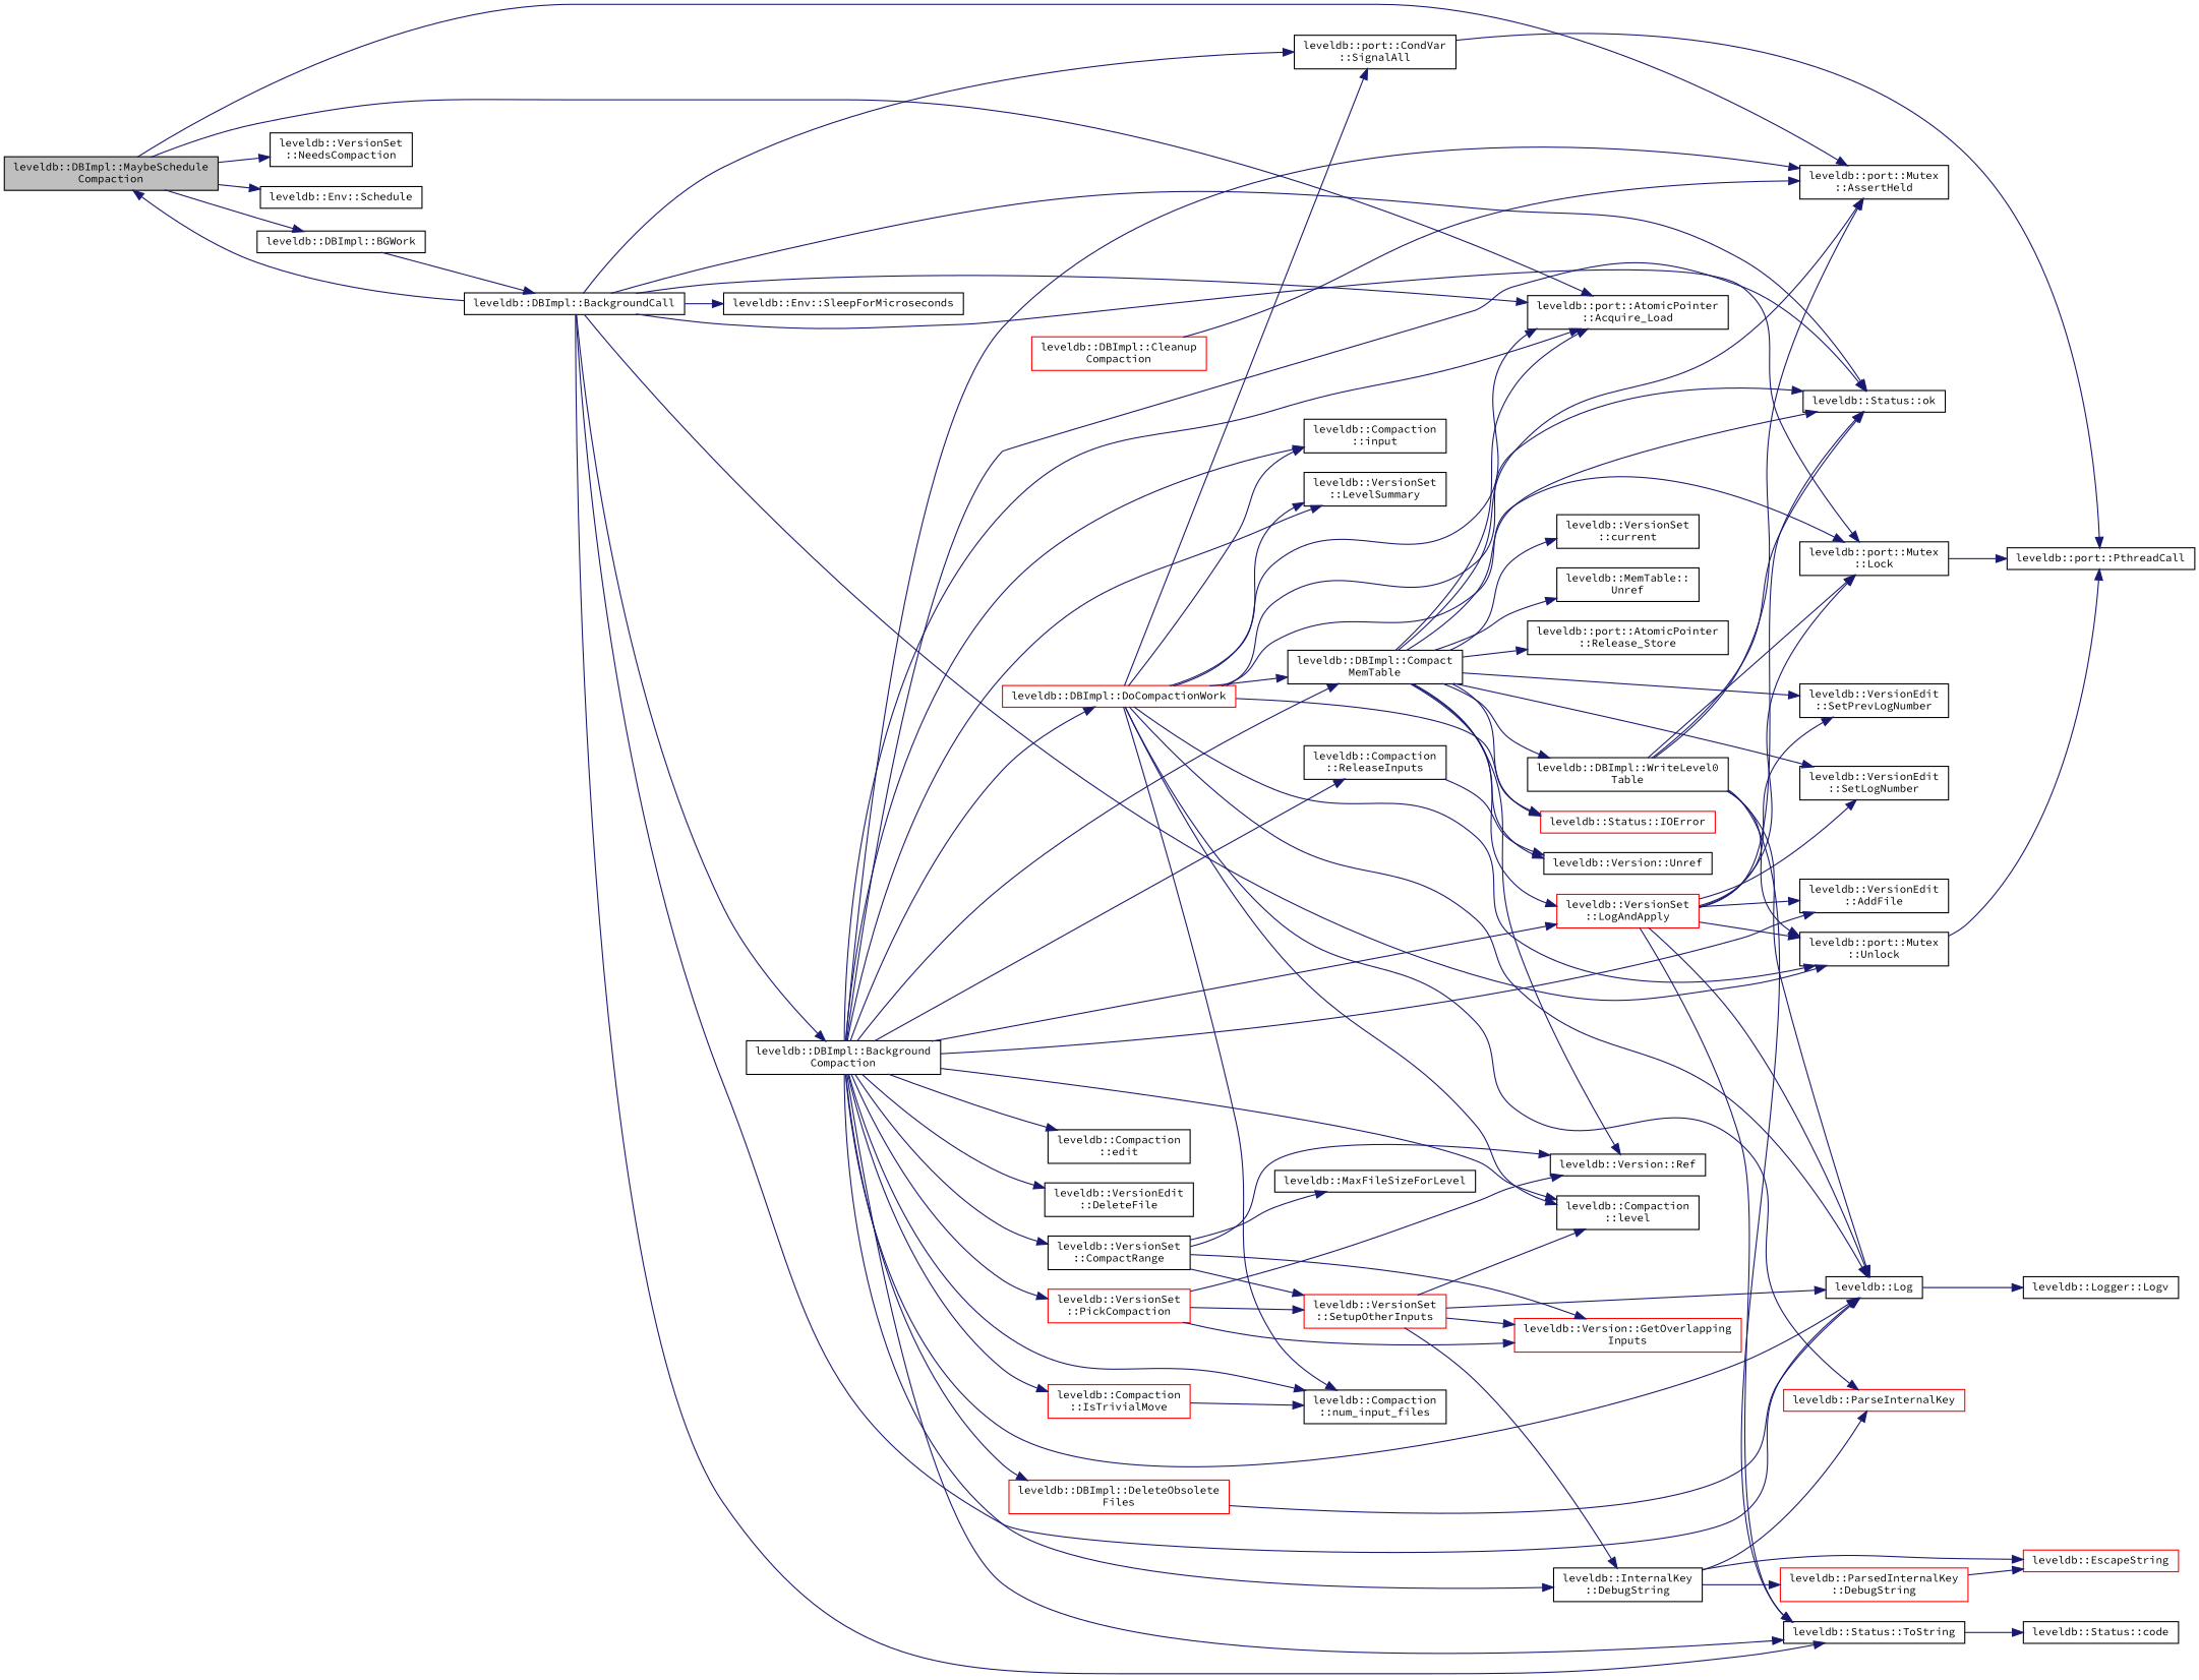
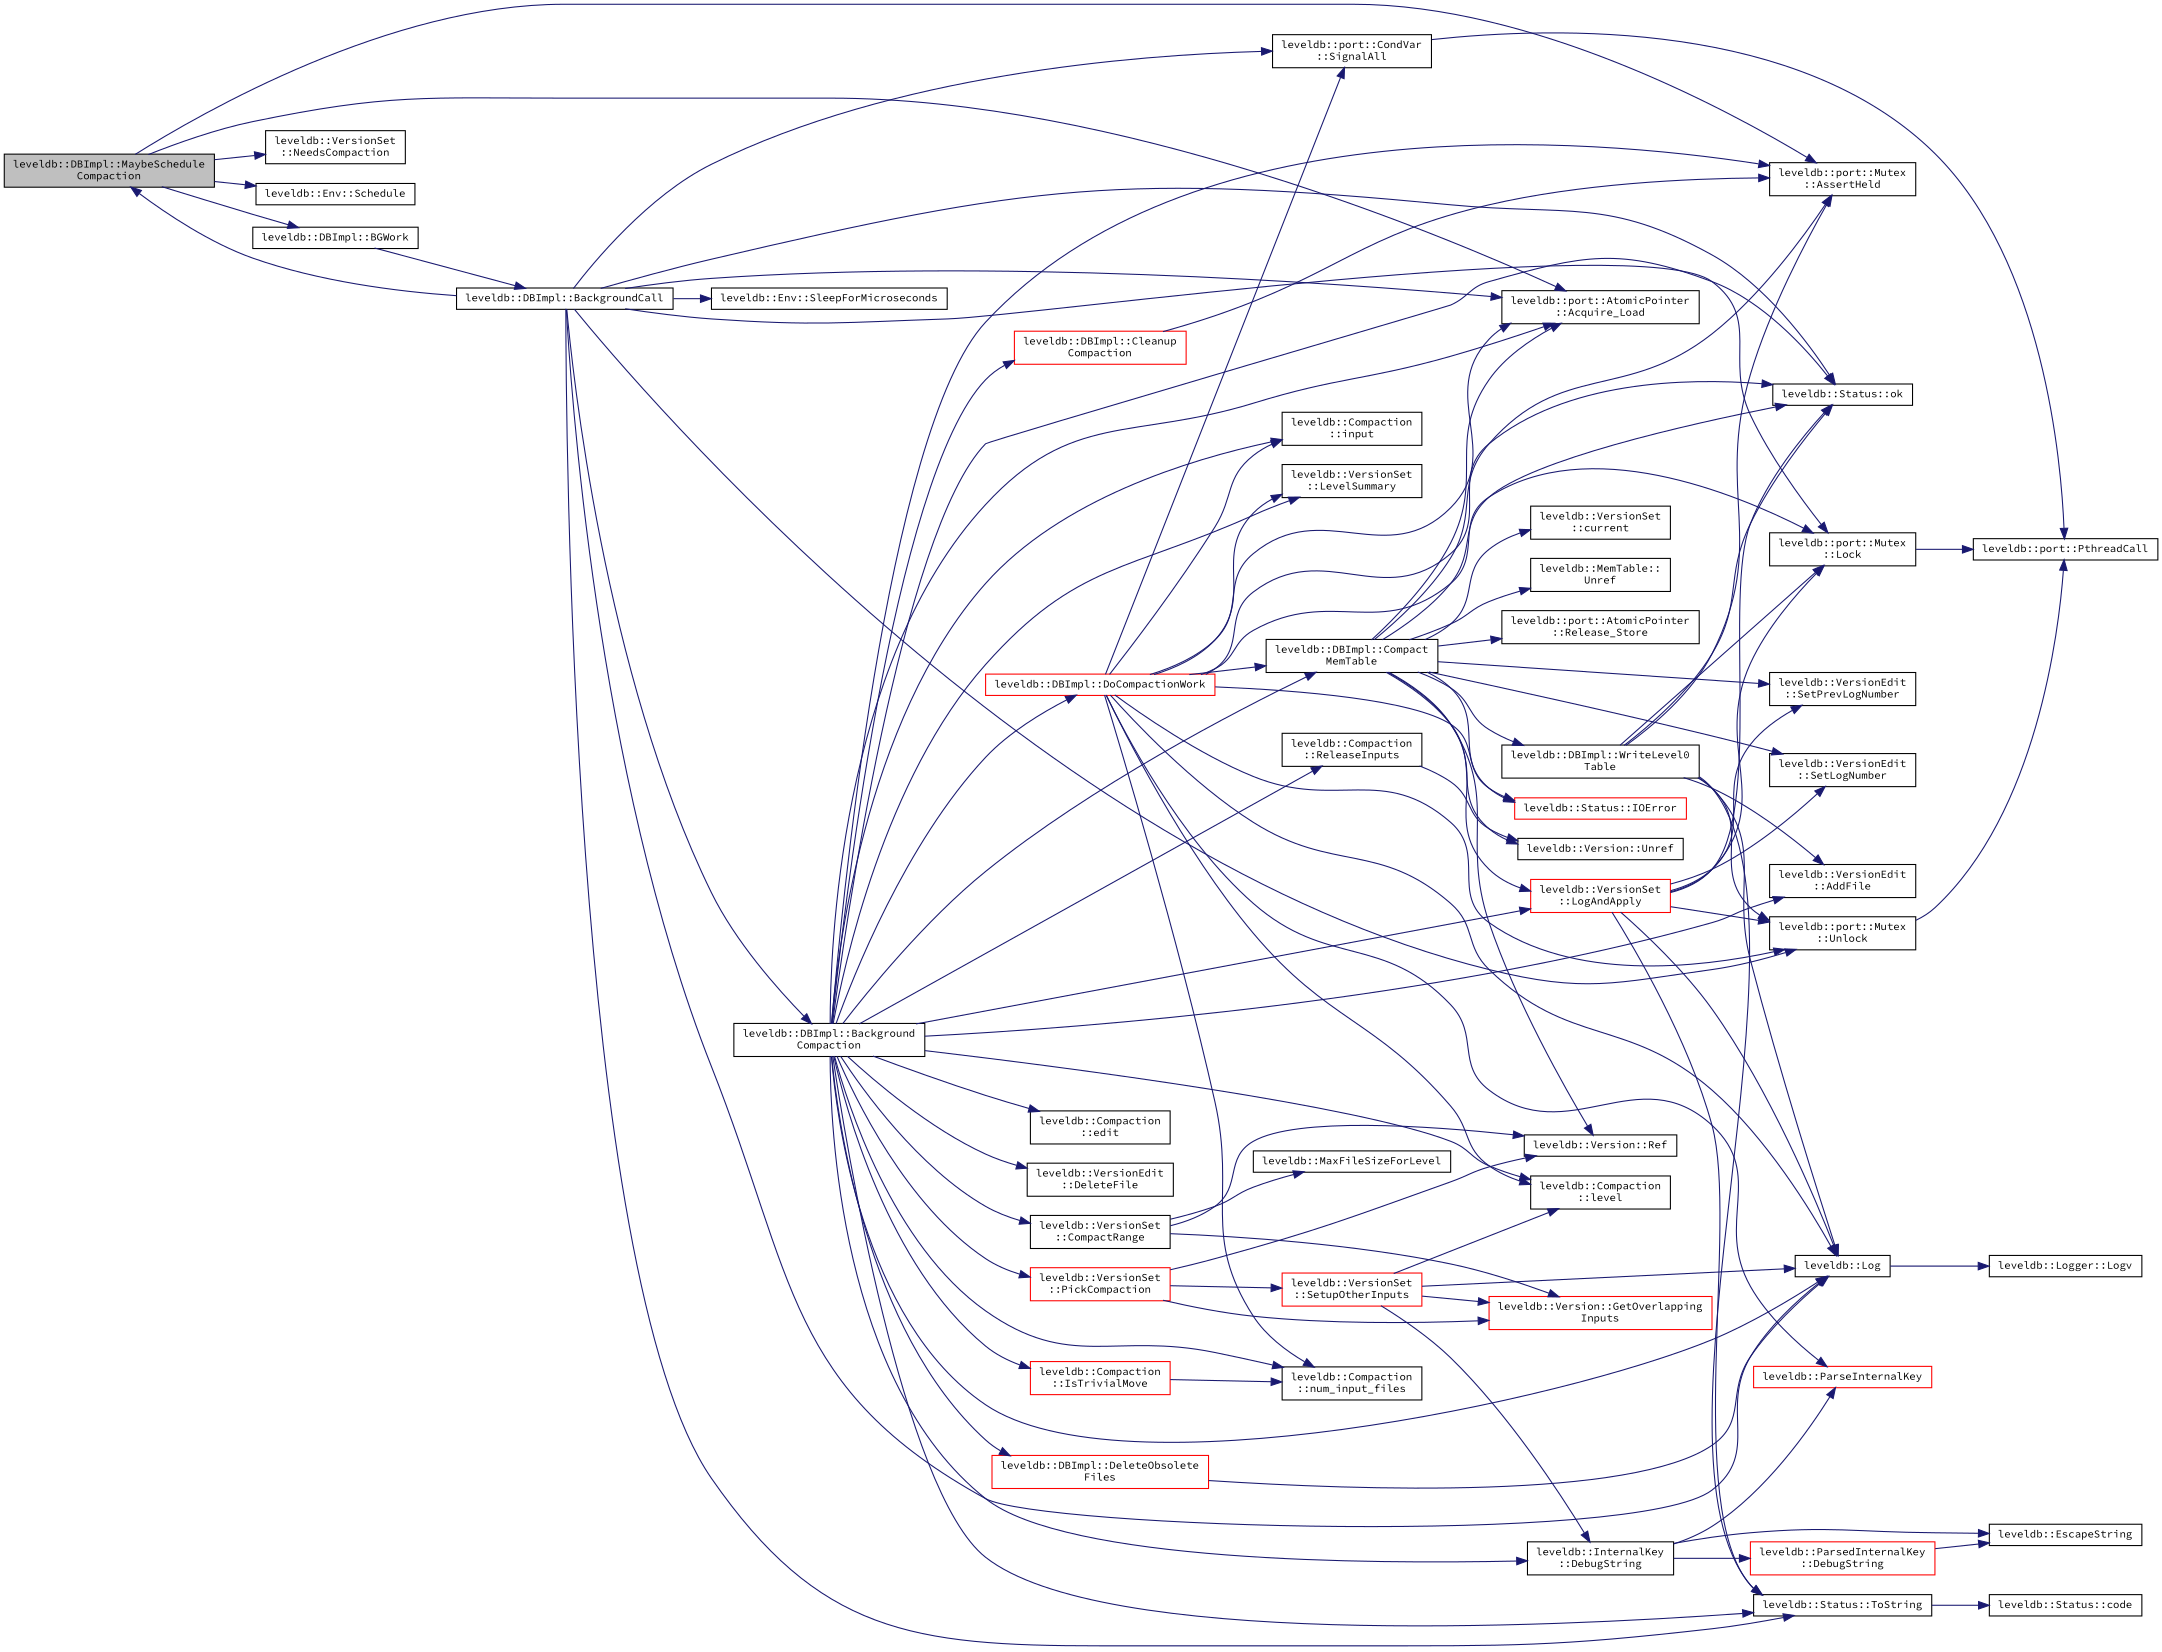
  digraph {
    fontname="Source Code Pro"
    rankdir=LR
    node [color=black fillcolor=white fontname="Source Code Pro" fontsize=10 shape=record style=filled]
    edge [color=midnightblue fontname="Source Code Pro" fontsize=10 labelfontname=Helvetica labelfontsize=10 style=solid]
    n1 [fillcolor=grey75 fontcolor=black height=0.2 label="leveldb::DBImpl::MaybeSchedule\lCompaction" width=0.4]
    n2 [height=0.2 label="leveldb::port::Mutex\l::AssertHeld" width=0.4]
    n3 [height=0.2 label="leveldb::port::AtomicPointer\l::Acquire_Load" width=0.4]
    n4 [height=0.2 label="leveldb::VersionSet\l::NeedsCompaction" width=0.4]
    n5 [height=0.2 label="leveldb::Env::Schedule" width=0.4]
    n6 [height=0.2 label="leveldb::DBImpl::BGWork" width=0.4]
    n7 [height=0.2 label="leveldb::DBImpl::BackgroundCall" width=0.4]
    n8 [height=0.2 label="leveldb::DBImpl::Background\lCompaction" width=0.4]
    n9 [height=0.2 label="leveldb::Log" width=0.4]
    n10 [height=0.2 label="leveldb::port::Mutex\l::Unlock" width=0.4]
    n11 [height=0.2 label="leveldb::port::Mutex\l::Lock" width=0.4]
    n12 [height=0.2 label="leveldb::Status::ToString" width=0.4]
    n13 [height=0.2 label="leveldb::Status::ok" width=0.4]
    n14 [height=0.2 label="leveldb::port::CondVar\l::SignalAll" width=0.4]
    n15 [height=0.2 label="leveldb::Env::SleepForMicroseconds" width=0.4]
    n16 [height=0.2 label="leveldb::DBImpl::Compact\lMemTable" width=0.4]
    n17 [height=0.2 label="leveldb::VersionEdit\l::AddFile" width=0.4]
    n18 [color=red height=0.2 label="leveldb::VersionSet\l::LogAndApply" width=0.4]
    n19 [color=red height=0.2 label="leveldb::DBImpl::DeleteObsolete\lFiles" width=0.4]
    n20 [height=0.2 label="leveldb::VersionSet\l::CompactRange" width=0.4]
    n21 [height=0.2 label="leveldb::Compaction\l::level" width=0.4]
    n22 [height=0.2 label="leveldb::InternalKey\l::DebugString" width=0.4]
    n23 [height=0.2 label="leveldb::Compaction\l::input" width=0.4]
    n24 [height=0.2 label="leveldb::Compaction\l::num_input_files" width=0.4]
    n25 [color=red height=0.2 label="leveldb::VersionSet\l::PickCompaction" width=0.4]
    n26 [color=red height=0.2 label="leveldb::Compaction\l::IsTrivialMove" width=0.4]
    n27 [height=0.2 label="leveldb::Compaction\l::edit" width=0.4]
    n28 [height=0.2 label="leveldb::VersionEdit\l::DeleteFile" width=0.4]
    n29 [height=0.2 label="leveldb::VersionSet\l::LevelSummary" width=0.4]
    n30 [color=red height=0.2 label="leveldb::DBImpl::DoCompactionWork" width=0.4]
    n31 [color=red height=0.2 label="leveldb::DBImpl::Cleanup\lCompaction" width=0.4]
    n32 [height=0.2 label="leveldb::Compaction\l::ReleaseInputs" width=0.4]
    n33 [height=0.2 label="leveldb::Logger::Logv" width=0.4]
    n34 [height=0.2 label="leveldb::port::PthreadCall" width=0.4]
    n35 [height=0.2 label="leveldb::Status::code" width=0.4]
    n36 [height=0.2 label="leveldb::VersionSet\l::current" width=0.4]
    n37 [height=0.2 label="leveldb::Version::Ref" width=0.4]
    n38 [height=0.2 label="leveldb::DBImpl::WriteLevel0\lTable" width=0.4]
    n39 [height=0.2 label="leveldb::Version::Unref" width=0.4]
    n40 [color=red height=0.2 label="leveldb::Status::IOError" width=0.4]
    n41 [height=0.2 label="leveldb::VersionEdit\l::SetPrevLogNumber" width=0.4]
    n42 [height=0.2 label="leveldb::VersionEdit\l::SetLogNumber" width=0.4]
    n43 [height=0.2 label="leveldb::MemTable::\lUnref" width=0.4]
    n44 [height=0.2 label="leveldb::port::AtomicPointer\l::Release_Store" width=0.4]
    n45 [color=red height=0.2 label="leveldb::Version::GetOverlapping\lInputs" width=0.4]
    n46 [height=0.2 label="leveldb::MaxFileSizeForLevel" width=0.4]
    n47 [color=red height=0.2 label="leveldb::VersionSet\l::SetupOtherInputs" width=0.4]
    n48 [color=red height=0.2 label="leveldb::ParseInternalKey" width=0.4]
    n49 [color=red height=0.2 label="leveldb::ParsedInternalKey\l::DebugString" width=0.4]
-   n50 [color=red height=0.2 label="leveldb::EscapeString" width=0.4]
+   n50 [height=0.2 label="leveldb::EscapeString" width=0.4]
    n1 -> n2
    n1 -> n3
    n1 -> n4
    n1 -> n5
    n1 -> n6
    n6 -> n7
    n7 -> n1
    n7 -> n3
    n7 -> n8
    n7 -> n9
    n7 -> n10
    n7 -> n11
    n7 -> n12
    n7 -> n13
    n7 -> n14
    n7 -> n15
    n8 -> n2
    n8 -> n3
    n8 -> n9
    n8 -> n12
    n8 -> n13
    n8 -> n16
    n8 -> n17
    n8 -> n18
    n8 -> n19
    n8 -> n20
    n8 -> n21
    n8 -> n22
    n8 -> n23
    n8 -> n24
    n8 -> n25
    n8 -> n26
    n8 -> n27
    n8 -> n28
    n8 -> n29
    n8 -> n30
+   n8 -> n31
    n8 -> n32
    n9 -> n33
    n10 -> n34
    n11 -> n34
    n12 -> n35
    n14 -> n34
    n16 -> n2
    n16 -> n3
    n16 -> n13
    n16 -> n18
    n16 -> n36
    n16 -> n37
    n16 -> n38
    n16 -> n39
    n16 -> n40
    n16 -> n41
    n16 -> n42
    n16 -> n43
    n16 -> n44
    n18 -> n9
    n18 -> n10
    n18 -> n11
    n18 -> n12
    n18 -> n13
    n18 -> n41
    n18 -> n42
    n19 -> n9
    n20 -> n37
    n20 -> n45
    n20 -> n46
-   n20 -> n47
    n22 -> n48
    n22 -> n49
    n22 -> n50
    n25 -> n37
    n25 -> n45
    n25 -> n47
    n26 -> n24
    n30 -> n3
    n30 -> n9
    n30 -> n10
    n30 -> n11
    n30 -> n13
    n30 -> n14
    n30 -> n16
    n30 -> n21
    n30 -> n23
    n30 -> n24
    n30 -> n29
    n30 -> n40
    n30 -> n48
    n31 -> n2
    n32 -> n39
    n38 -> n2
    n38 -> n9
    n38 -> n10
    n38 -> n11
    n38 -> n12
    n38 -> n13
-   n18 -> n17
+   n38 -> n17
    n47 -> n9
    n47 -> n21
    n47 -> n22
    n47 -> n45
    n49 -> n50
  }
